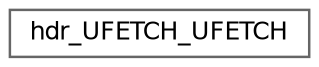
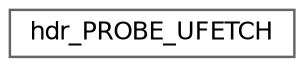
  digraph {
    rankdir=TB
-   n1 [color=grey40 fillcolor=white fontname=Helvetica fontsize=10 height=0.2 label=hdr_UFETCH_UFETCH shape=box style=filled width=0.4]
+   n1 [color=grey40 fillcolor=white fontname=Helvetica fontsize=10 height=0.2 label=hdr_PROBE_UFETCH shape=box style=filled width=0.4]
  }
